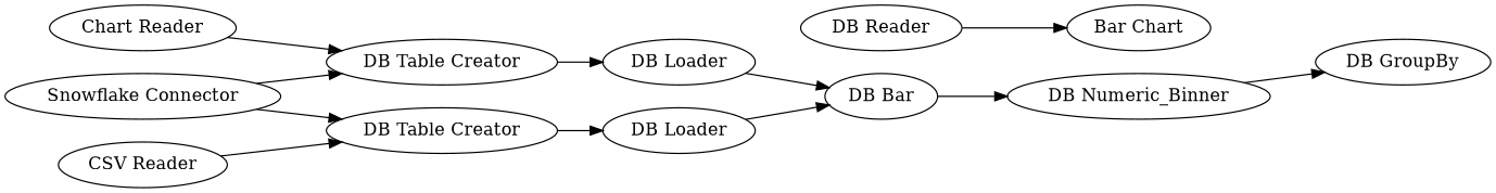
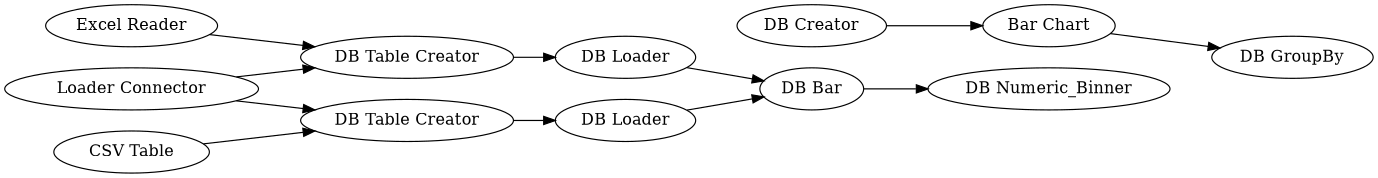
  digraph {
    rankdir=LR
    n1 [label="DB Loader"]
    n2 [label="DB Bar"]
    n3 [label="DB Numeric_Binner"]
    n4 [label="DB GroupBy"]
-   n5 [label="DB Reader"]
+   n5 [label="DB Creator"]
    n6 [label="Bar Chart"]
    n7 [label="DB Loader"]
-   n8 [label="CSV Reader"]
+   n8 [label="CSV Table"]
    n9 [label="DB Table Creator"]
-   n10 [label="Chart Reader"]
+   n10 [label="Excel Reader"]
    n11 [label="DB Table Creator"]
-   n12 [label="Snowflake Connector"]
+   n12 [label="Loader Connector"]
    n1 -> n2
    n2 -> n3
-   n3 -> n4
+   n6 -> n4
    n5 -> n6
    n7 -> n2
    n8 -> n9
    n9 -> n1
    n10 -> n11
    n11 -> n7
    n12 -> n9
    n12 -> n11
  }
